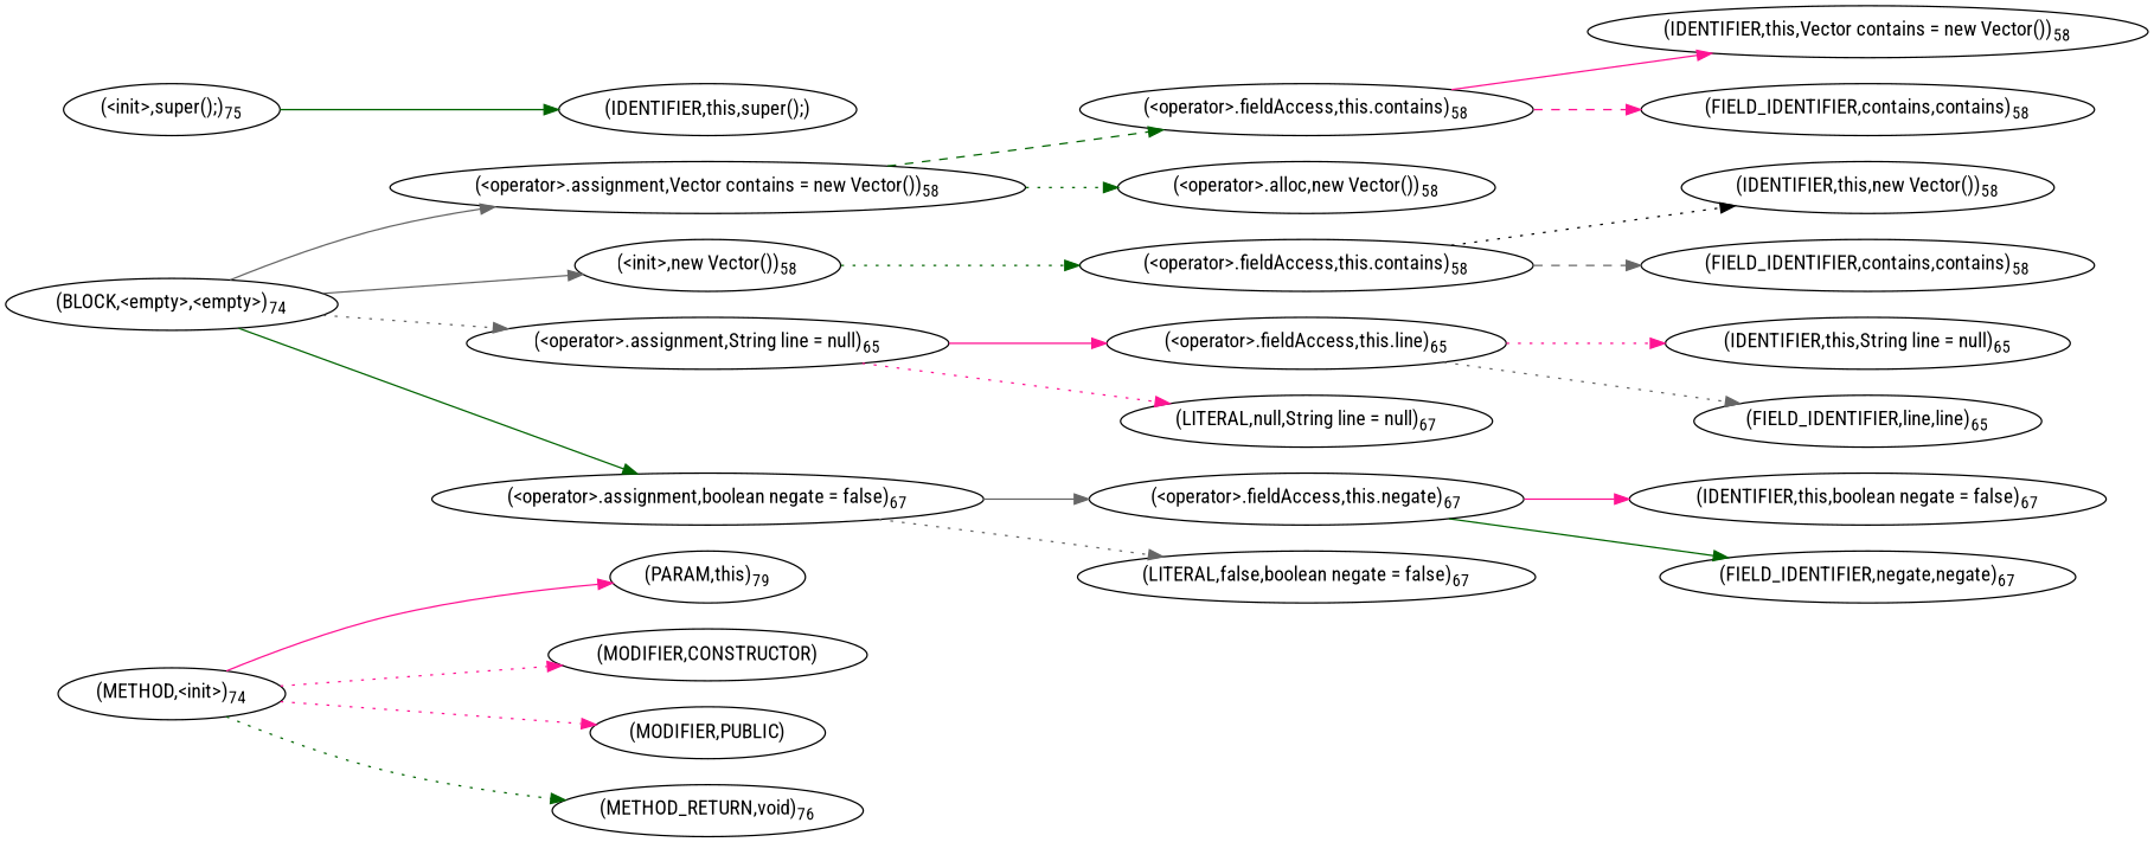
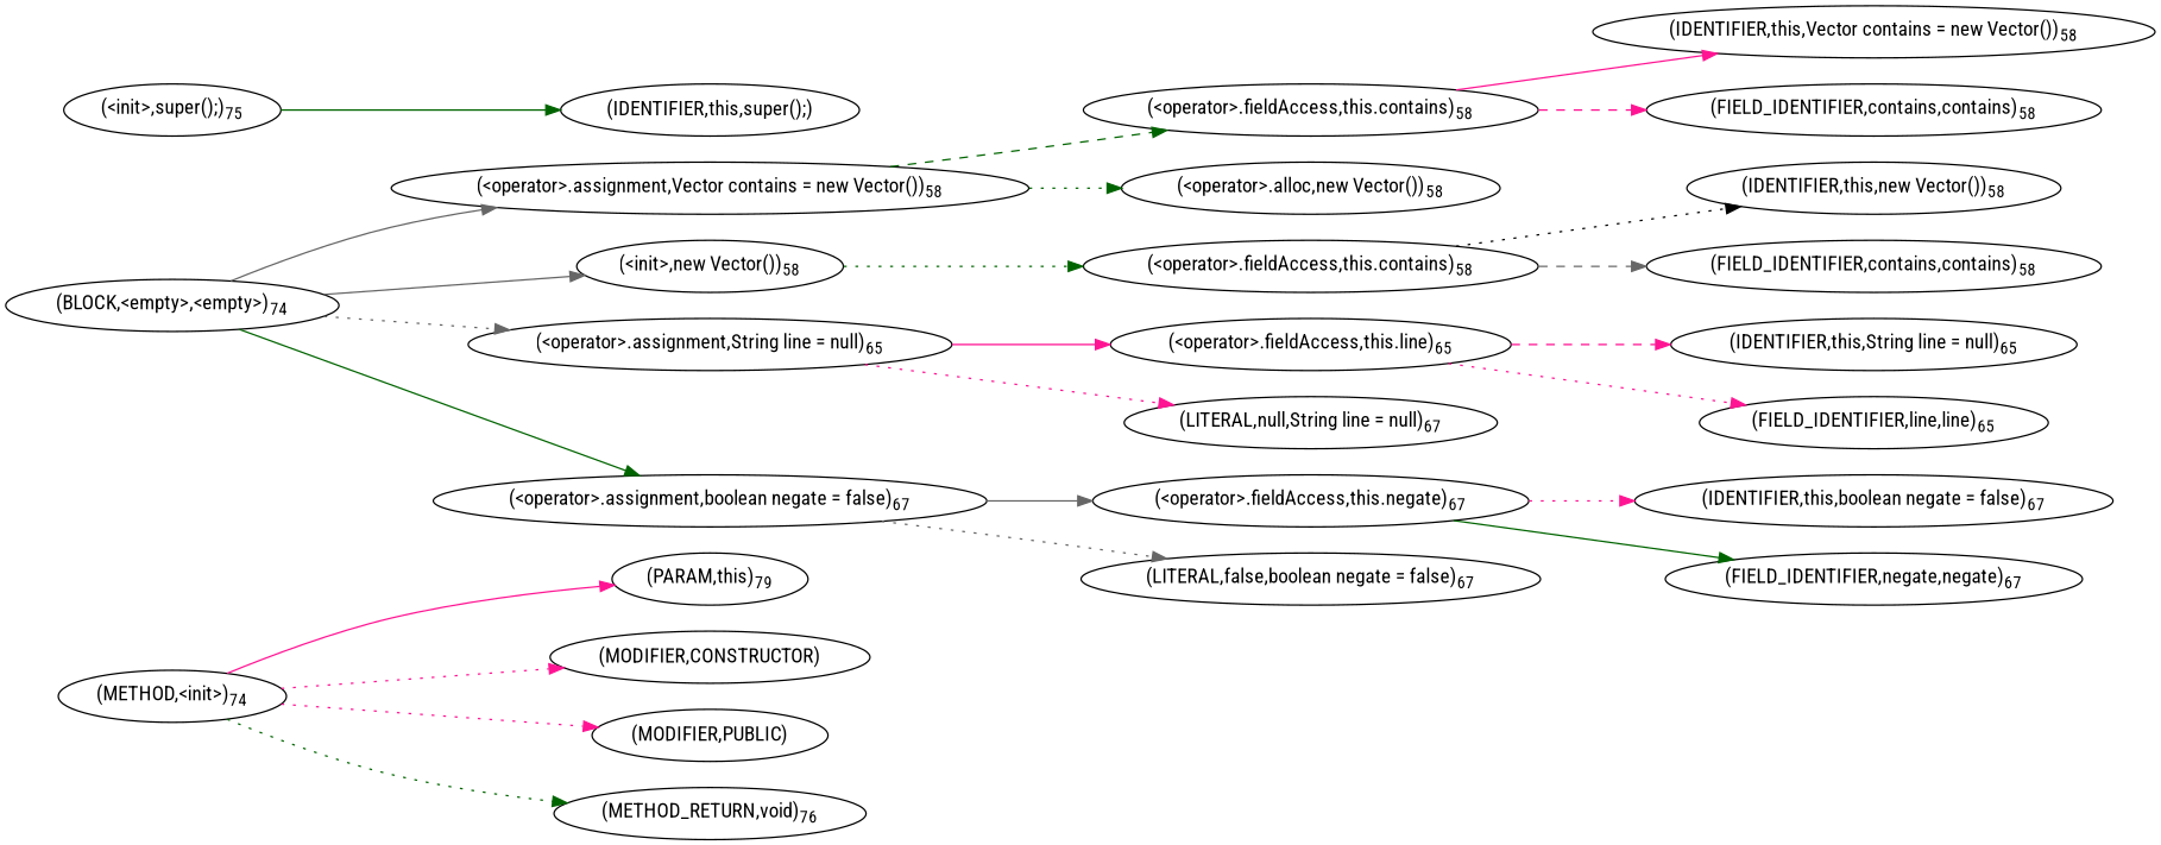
  digraph {
    fontname="Roboto Condensed"
    rankdir=LR
    node [fontname="Roboto Condensed"]
    edge [color=deeppink fontname="Roboto Condensed" style=dotted]
    n1 [label=<(METHOD,&lt;init&gt;)<SUB>74</SUB>>]
    n2 [label=<(PARAM,this)<SUB>79</SUB>>]
    n3 [label=<(MODIFIER,CONSTRUCTOR)>]
    n4 [label=<(MODIFIER,PUBLIC)>]
    n5 [label=<(METHOD_RETURN,void)<SUB>76</SUB>>]
    n6 [label=<(BLOCK,&lt;empty&gt;,&lt;empty&gt;)<SUB>74</SUB>>]
    n7 [label=<(&lt;operator&gt;.assignment,Vector contains = new Vector())<SUB>58</SUB>>]
    n8 [label=<(&lt;init&gt;,new Vector())<SUB>58</SUB>>]
    n9 [label=<(&lt;operator&gt;.assignment,String line = null)<SUB>65</SUB>>]
    n10 [label=<(&lt;operator&gt;.assignment,boolean negate = false)<SUB>67</SUB>>]
    n11 [label=<(&lt;operator&gt;.fieldAccess,this.contains)<SUB>58</SUB>>]
    n12 [label=<(&lt;operator&gt;.alloc,new Vector())<SUB>58</SUB>>]
    n13 [label=<(&lt;operator&gt;.fieldAccess,this.contains)<SUB>58</SUB>>]
    n14 [label=<(&lt;operator&gt;.fieldAccess,this.line)<SUB>65</SUB>>]
    n15 [label=<(LITERAL,null,String line = null)<SUB>67</SUB>>]
    n16 [label=<(&lt;operator&gt;.fieldAccess,this.negate)<SUB>67</SUB>>]
    n17 [label=<(LITERAL,false,boolean negate = false)<SUB>67</SUB>>]
    n18 [label=<(&lt;init&gt;,super();)<SUB>75</SUB>>]
    n19 [label=<(IDENTIFIER,this,super();)>]
    n20 [label=<(IDENTIFIER,this,Vector contains = new Vector())<SUB>58</SUB>>]
    n21 [label=<(FIELD_IDENTIFIER,contains,contains)<SUB>58</SUB>>]
    n22 [label=<(IDENTIFIER,this,new Vector())<SUB>58</SUB>>]
    n23 [label=<(FIELD_IDENTIFIER,contains,contains)<SUB>58</SUB>>]
    n24 [label=<(IDENTIFIER,this,String line = null)<SUB>65</SUB>>]
    n25 [label=<(FIELD_IDENTIFIER,line,line)<SUB>65</SUB>>]
    n26 [label=<(IDENTIFIER,this,boolean negate = false)<SUB>67</SUB>>]
    n27 [label=<(FIELD_IDENTIFIER,negate,negate)<SUB>67</SUB>>]
    n1 -> n2 [style=solid]
    n1 -> n3
    n1 -> n4
    n1 -> n5 [color=darkgreen]
    n6 -> n7 [color=gray40 style=solid]
    n6 -> n8 [color=gray40 style=solid]
    n6 -> n9 [color=gray40]
    n6 -> n10 [color=darkgreen style=solid]
    n7 -> n11 [color=darkgreen style=dashed]
    n7 -> n12 [color=darkgreen]
    n8 -> n13 [color=darkgreen]
    n9 -> n14 [style=solid]
    n9 -> n15
    n10 -> n16 [color=gray40 style=solid]
    n10 -> n17 [color=gray40]
    n11 -> n20 [style=solid]
    n11 -> n21 [style=dashed]
    n13 -> n22 [color=black]
    n13 -> n23 [color=gray40 style=dashed]
-   n14 -> n24
-   n14 -> n25 [color=gray40]
-   n16 -> n26 [style=solid]
+   n14 -> n24 [style=dashed]
+   n14 -> n25
+   n16 -> n26
    n16 -> n27 [color=darkgreen style=solid]
    n18 -> n19 [color=darkgreen style=solid]
  }
